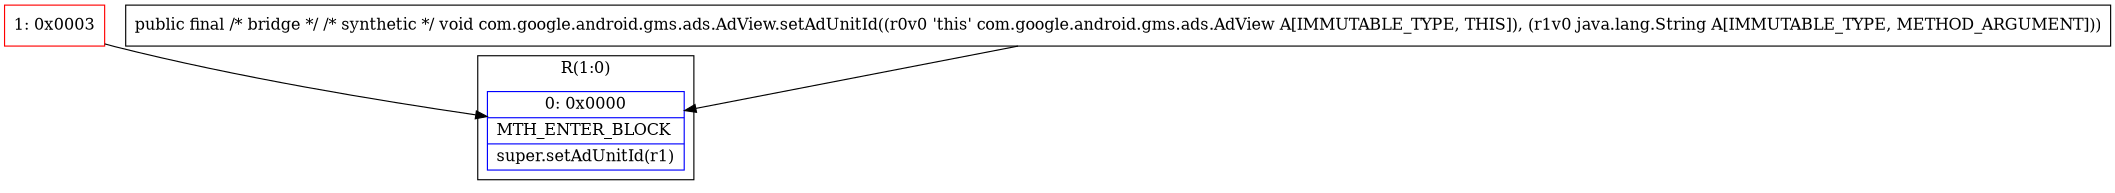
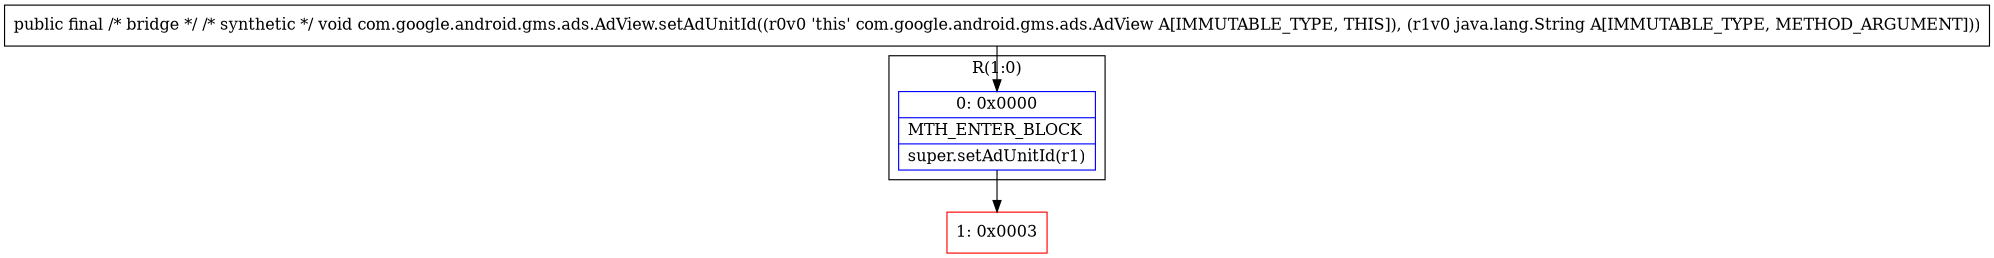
  digraph {
    node [shape=record]
    n1 [color=blue label="{0\:\ 0x0000|MTH_ENTER_BLOCK\l|super.setAdUnitId(r1)\l}"]
    n2 [color=red label="{1\:\ 0x0003}"]
    n3 [label="{public final \/* bridge *\/ \/* synthetic *\/ void com.google.android.gms.ads.AdView.setAdUnitId((r0v0 'this' com.google.android.gms.ads.AdView A[IMMUTABLE_TYPE, THIS]), (r1v0 java.lang.String A[IMMUTABLE_TYPE, METHOD_ARGUMENT])) }"]
    subgraph cluster_1 {
      label="R(1:0)"
      n1
    }
-   n2 -> n1
+   n1 -> n2
    n3 -> n1
  }
